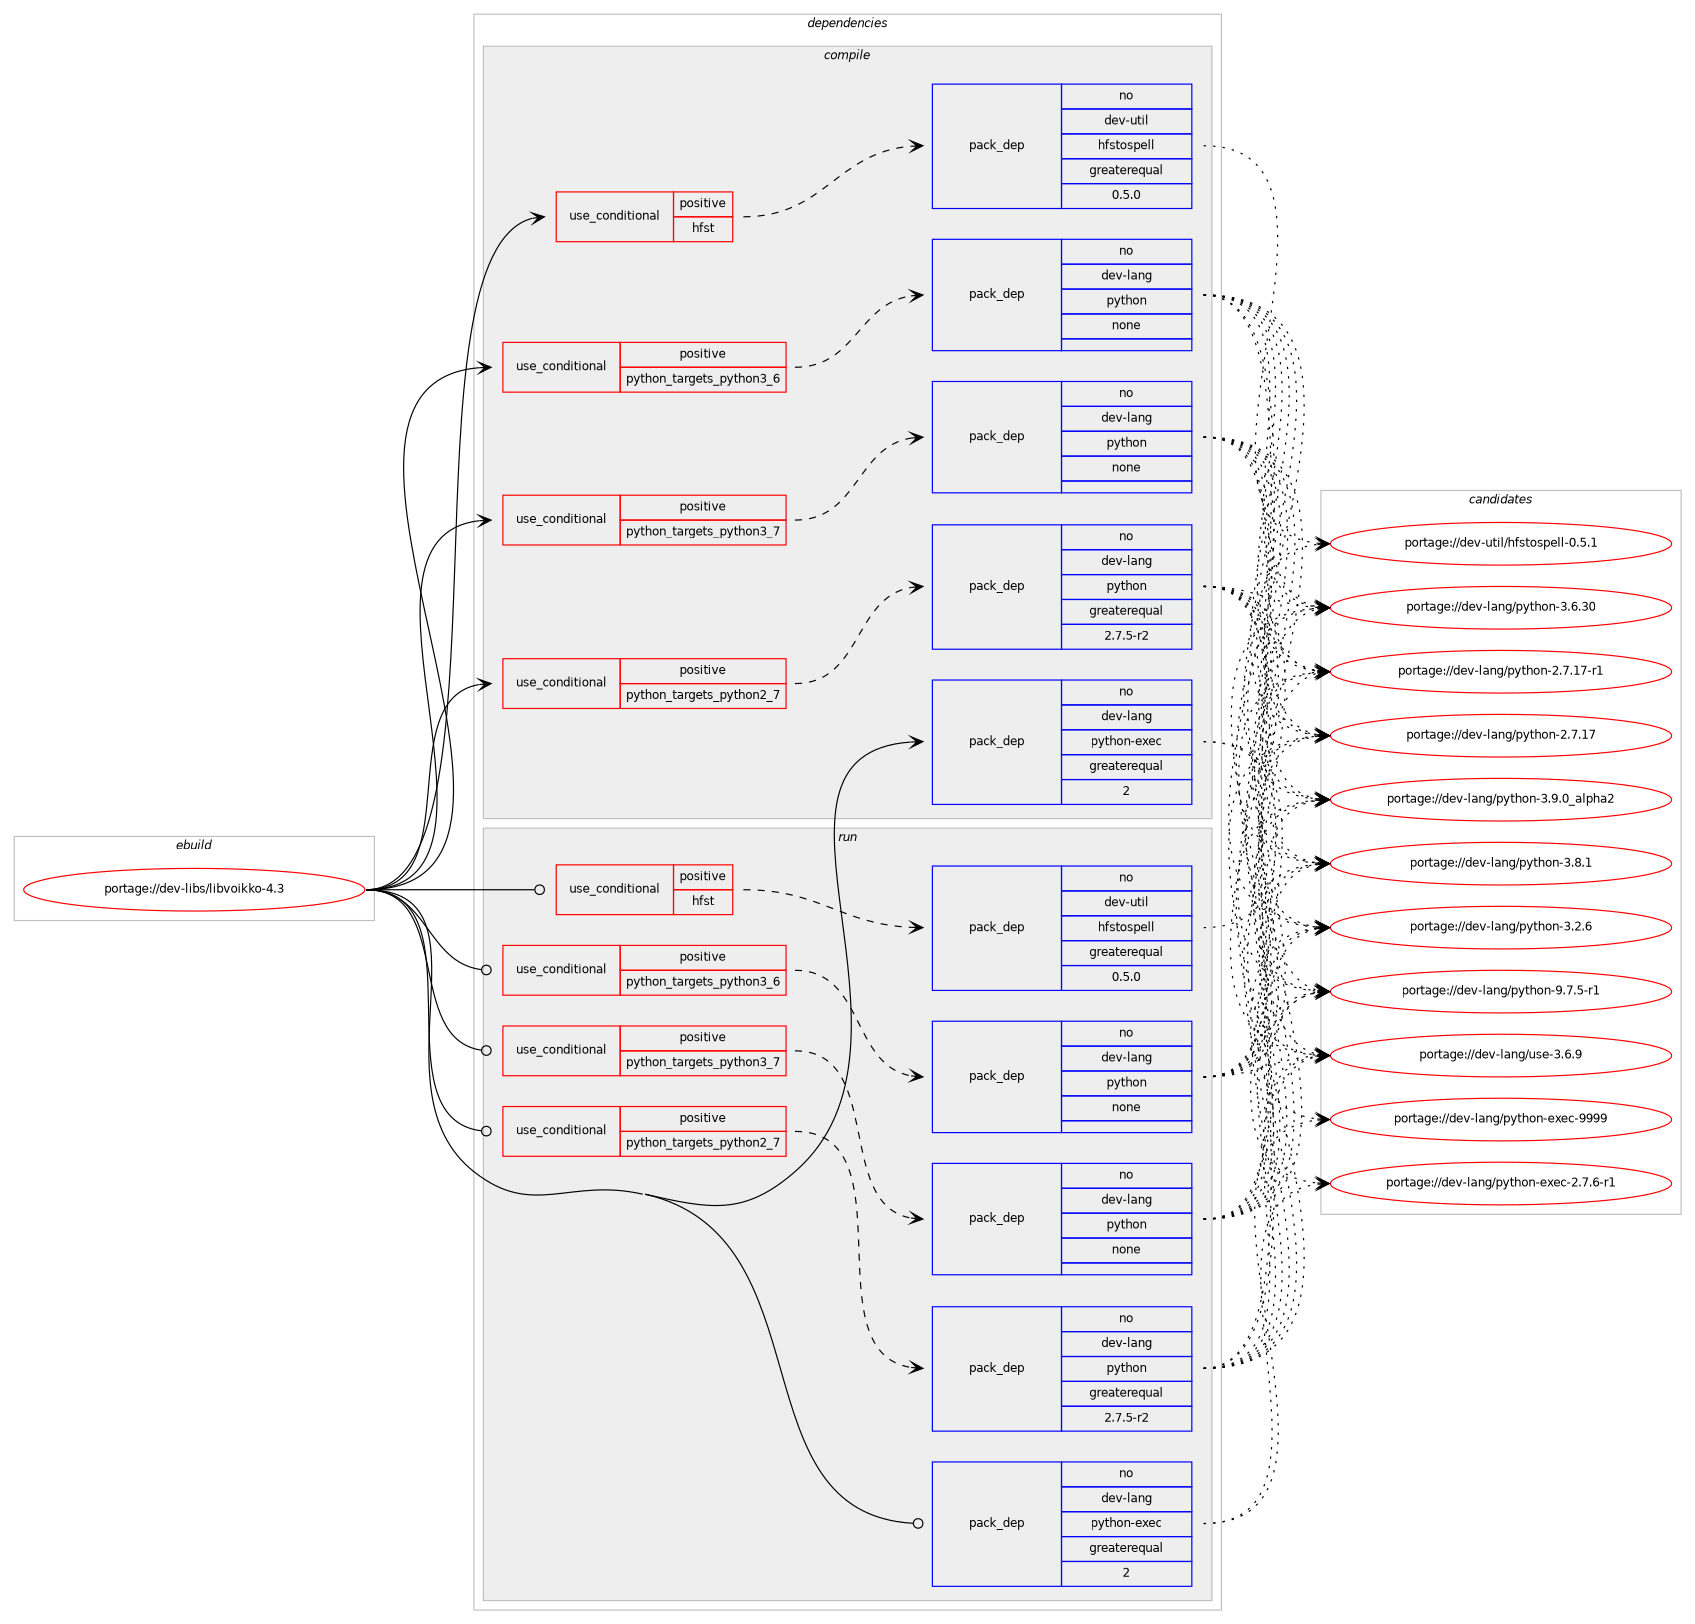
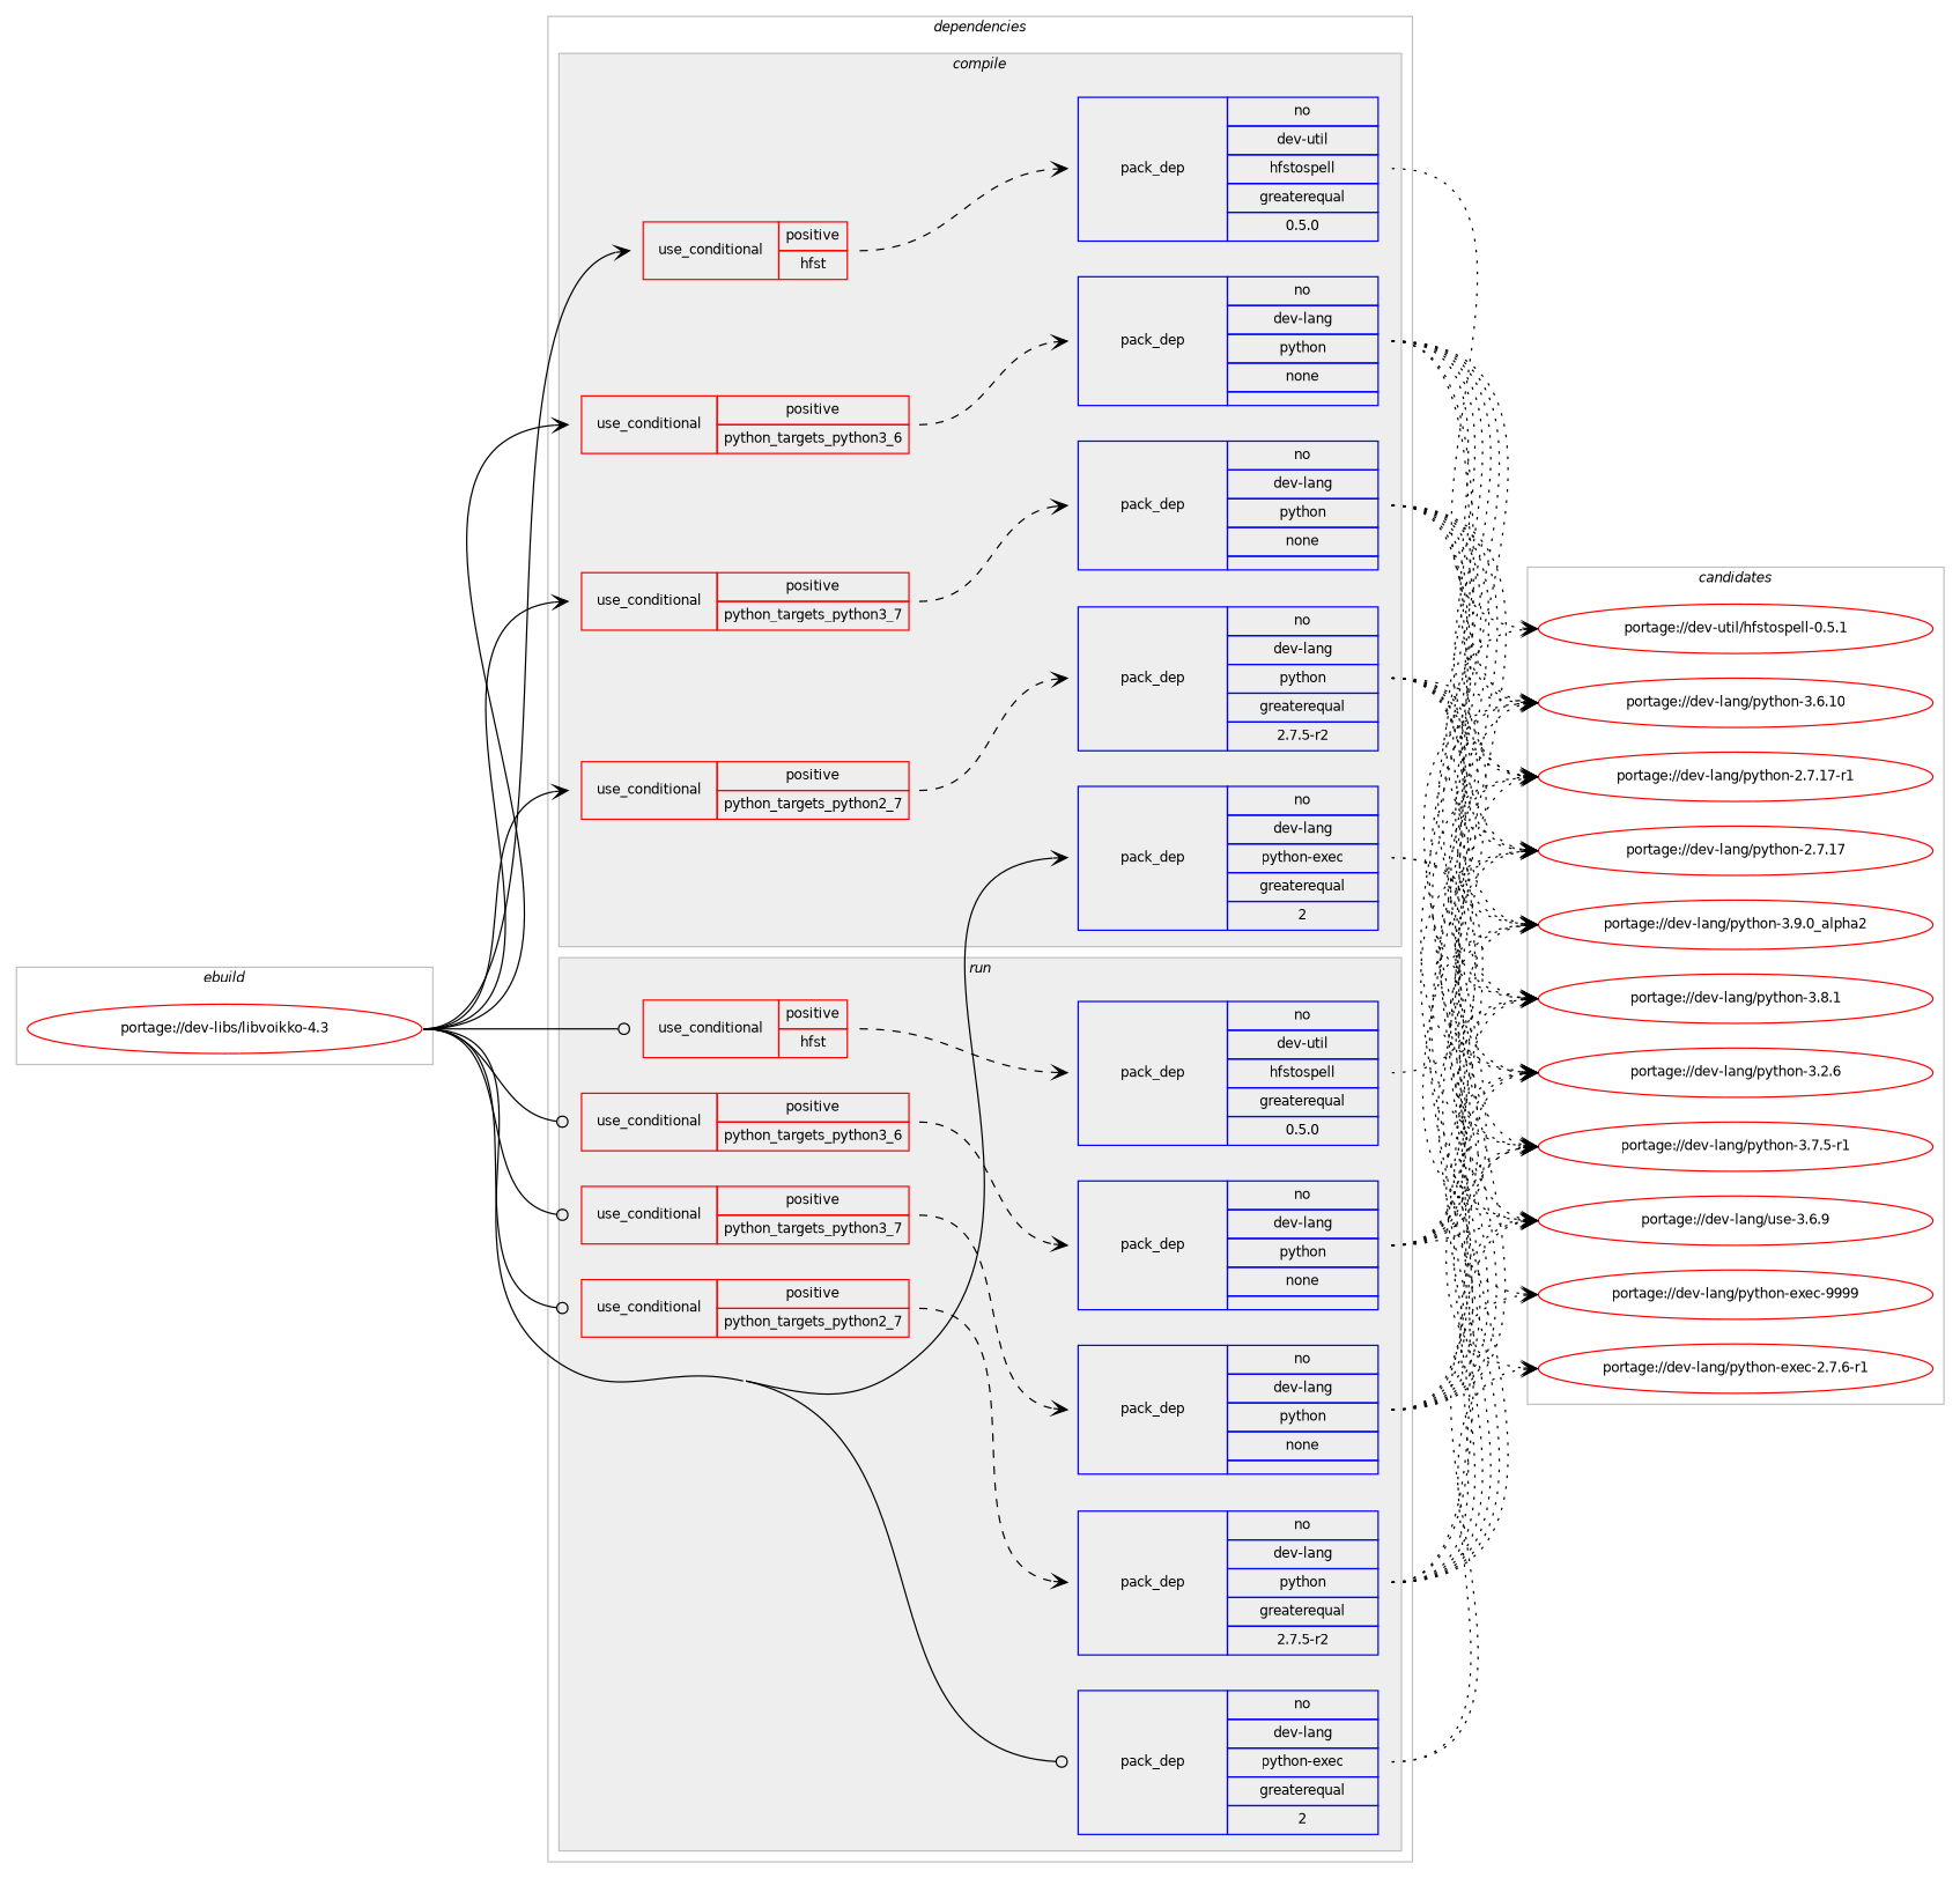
  digraph {
    compound=true
    concentrate=true
    fontname=Helvetica
    fontsize=10
    newrank=true
    rankdir=LR
    ranksep=1.5
    node [color=red fontname=Helvetica fontsize=10 shape=none]
    edge [arrowhead=vee headport=w style=dotted tailport=e weight=100]
    n1 [label="portage://dev-libs/libvoikko-4.3" width=4 shape=""]
    n2 [color=blue label=<<TABLE BORDER="0" CELLBORDER="1" CELLSPACING="0" CELLPADDING="4" WIDTH="220"><TR><TD ROWSPAN="6" CELLPADDING="30">pack_dep</TD></TR><TR><TD WIDTH="110">no</TD></TR><TR><TD>dev-util</TD></TR><TR><TD>hfstospell</TD></TR><TR><TD>greaterequal</TD></TR><TR><TD>0.5.0</TD></TR></TABLE>>]
    n3 [label=<<TABLE BORDER="0" CELLBORDER="1" CELLSPACING="0" CELLPADDING="4"><TR><TD ROWSPAN="3" CELLPADDING="10">use_conditional</TD></TR><TR><TD>positive</TD></TR><TR><TD>hfst</TD></TR></TABLE>>]
    n4 [color=blue label=<<TABLE BORDER="0" CELLBORDER="1" CELLSPACING="0" CELLPADDING="4" WIDTH="220"><TR><TD ROWSPAN="6" CELLPADDING="30">pack_dep</TD></TR><TR><TD WIDTH="110">no</TD></TR><TR><TD>dev-lang</TD></TR><TR><TD>python</TD></TR><TR><TD>greaterequal</TD></TR><TR><TD>2.7.5-r2</TD></TR></TABLE>>]
    n5 [label=<<TABLE BORDER="0" CELLBORDER="1" CELLSPACING="0" CELLPADDING="4"><TR><TD ROWSPAN="3" CELLPADDING="10">use_conditional</TD></TR><TR><TD>positive</TD></TR><TR><TD>python_targets_python2_7</TD></TR></TABLE>>]
    n6 [color=blue label=<<TABLE BORDER="0" CELLBORDER="1" CELLSPACING="0" CELLPADDING="4" WIDTH="220"><TR><TD ROWSPAN="6" CELLPADDING="30">pack_dep</TD></TR><TR><TD WIDTH="110">no</TD></TR><TR><TD>dev-lang</TD></TR><TR><TD>python</TD></TR><TR><TD>none</TD></TR><TR><TD></TD></TR></TABLE>>]
    n7 [label=<<TABLE BORDER="0" CELLBORDER="1" CELLSPACING="0" CELLPADDING="4"><TR><TD ROWSPAN="3" CELLPADDING="10">use_conditional</TD></TR><TR><TD>positive</TD></TR><TR><TD>python_targets_python3_6</TD></TR></TABLE>>]
    n8 [color=blue label=<<TABLE BORDER="0" CELLBORDER="1" CELLSPACING="0" CELLPADDING="4" WIDTH="220"><TR><TD ROWSPAN="6" CELLPADDING="30">pack_dep</TD></TR><TR><TD WIDTH="110">no</TD></TR><TR><TD>dev-lang</TD></TR><TR><TD>python</TD></TR><TR><TD>none</TD></TR><TR><TD></TD></TR></TABLE>>]
    n9 [label=<<TABLE BORDER="0" CELLBORDER="1" CELLSPACING="0" CELLPADDING="4"><TR><TD ROWSPAN="3" CELLPADDING="10">use_conditional</TD></TR><TR><TD>positive</TD></TR><TR><TD>python_targets_python3_7</TD></TR></TABLE>>]
    n10 [color=blue label=<<TABLE BORDER="0" CELLBORDER="1" CELLSPACING="0" CELLPADDING="4" WIDTH="220"><TR><TD ROWSPAN="6" CELLPADDING="30">pack_dep</TD></TR><TR><TD WIDTH="110">no</TD></TR><TR><TD>dev-lang</TD></TR><TR><TD>python-exec</TD></TR><TR><TD>greaterequal</TD></TR><TR><TD>2</TD></TR></TABLE>>]
    n11 [color=blue label=<<TABLE BORDER="0" CELLBORDER="1" CELLSPACING="0" CELLPADDING="4" WIDTH="220"><TR><TD ROWSPAN="6" CELLPADDING="30">pack_dep</TD></TR><TR><TD WIDTH="110">no</TD></TR><TR><TD>dev-util</TD></TR><TR><TD>hfstospell</TD></TR><TR><TD>greaterequal</TD></TR><TR><TD>0.5.0</TD></TR></TABLE>>]
    n12 [label=<<TABLE BORDER="0" CELLBORDER="1" CELLSPACING="0" CELLPADDING="4"><TR><TD ROWSPAN="3" CELLPADDING="10">use_conditional</TD></TR><TR><TD>positive</TD></TR><TR><TD>hfst</TD></TR></TABLE>>]
    n13 [color=blue label=<<TABLE BORDER="0" CELLBORDER="1" CELLSPACING="0" CELLPADDING="4" WIDTH="220"><TR><TD ROWSPAN="6" CELLPADDING="30">pack_dep</TD></TR><TR><TD WIDTH="110">no</TD></TR><TR><TD>dev-lang</TD></TR><TR><TD>python</TD></TR><TR><TD>greaterequal</TD></TR><TR><TD>2.7.5-r2</TD></TR></TABLE>>]
    n14 [label=<<TABLE BORDER="0" CELLBORDER="1" CELLSPACING="0" CELLPADDING="4"><TR><TD ROWSPAN="3" CELLPADDING="10">use_conditional</TD></TR><TR><TD>positive</TD></TR><TR><TD>python_targets_python2_7</TD></TR></TABLE>>]
    n15 [color=blue label=<<TABLE BORDER="0" CELLBORDER="1" CELLSPACING="0" CELLPADDING="4" WIDTH="220"><TR><TD ROWSPAN="6" CELLPADDING="30">pack_dep</TD></TR><TR><TD WIDTH="110">no</TD></TR><TR><TD>dev-lang</TD></TR><TR><TD>python</TD></TR><TR><TD>none</TD></TR><TR><TD></TD></TR></TABLE>>]
    n16 [label=<<TABLE BORDER="0" CELLBORDER="1" CELLSPACING="0" CELLPADDING="4"><TR><TD ROWSPAN="3" CELLPADDING="10">use_conditional</TD></TR><TR><TD>positive</TD></TR><TR><TD>python_targets_python3_6</TD></TR></TABLE>>]
    n17 [color=blue label=<<TABLE BORDER="0" CELLBORDER="1" CELLSPACING="0" CELLPADDING="4" WIDTH="220"><TR><TD ROWSPAN="6" CELLPADDING="30">pack_dep</TD></TR><TR><TD WIDTH="110">no</TD></TR><TR><TD>dev-lang</TD></TR><TR><TD>python</TD></TR><TR><TD>none</TD></TR><TR><TD></TD></TR></TABLE>>]
    n18 [label=<<TABLE BORDER="0" CELLBORDER="1" CELLSPACING="0" CELLPADDING="4"><TR><TD ROWSPAN="3" CELLPADDING="10">use_conditional</TD></TR><TR><TD>positive</TD></TR><TR><TD>python_targets_python3_7</TD></TR></TABLE>>]
    n19 [color=blue label=<<TABLE BORDER="0" CELLBORDER="1" CELLSPACING="0" CELLPADDING="4" WIDTH="220"><TR><TD ROWSPAN="6" CELLPADDING="30">pack_dep</TD></TR><TR><TD WIDTH="110">no</TD></TR><TR><TD>dev-lang</TD></TR><TR><TD>python-exec</TD></TR><TR><TD>greaterequal</TD></TR><TR><TD>2</TD></TR></TABLE>>]
    n20 [label="portage://dev-util/hfstospell-0.5.1" width=4 shape=""]
    n21 [label="portage://dev-lang/python-3.9.0_alpha2" width=4 shape=""]
    n22 [label="portage://dev-lang/python-3.8.1" width=4 shape=""]
    n23 [label="portage://dev-lang/python-3.2.6" width=4 shape=""]
-   n24 [label="portage://dev-lang/python-9.7.5-r1" width=4 shape=""]
+   n24 [label="portage://dev-lang/python-3.7.5-r1" width=4 shape=""]
    n25 [label="portage://dev-lang/use-3.6.9" width=4 shape=""]
-   n26 [label="portage://dev-lang/python-3.6.30" width=4 shape=""]
+   n26 [label="portage://dev-lang/python-3.6.10" width=4 shape=""]
    n27 [label="portage://dev-lang/python-2.7.17-r1" width=4 shape=""]
    n28 [label="portage://dev-lang/python-2.7.17" width=4 shape=""]
    n29 [label="portage://dev-lang/python-exec-9999" width=4 shape=""]
    n30 [label="portage://dev-lang/python-exec-2.7.6-r1" width=4 shape=""]
    subgraph cluster_1 {
      color=gray
      label=<<i>ebuild</i>>
      n1
    }
    subgraph cluster_2 {
      color=gray
      label=<<i>dependencies</i>>
      subgraph cluster_3 {
        color=gray
        fillcolor="#eeeeee"
        label=<<i>compile</i>>
        style=filled
        subgraph sub_4 {
          color=gray
          fillcolor="#eeeeee"
          label=<<i>compile</i>>
          style=filled
          n3
          subgraph sub_5 {
            color=gray
            fillcolor="#eeeeee"
            label=<<i>compile</i>>
            style=filled
            n2
          }
        }
        subgraph sub_6 {
          color=gray
          fillcolor="#eeeeee"
          label=<<i>compile</i>>
          style=filled
          n5
          subgraph sub_7 {
            color=gray
            fillcolor="#eeeeee"
            label=<<i>compile</i>>
            style=filled
            n4
          }
        }
        subgraph sub_8 {
          color=gray
          fillcolor="#eeeeee"
          label=<<i>compile</i>>
          style=filled
          n7
          subgraph sub_9 {
            color=gray
            fillcolor="#eeeeee"
            label=<<i>compile</i>>
            style=filled
            n6
          }
        }
        subgraph sub_10 {
          color=gray
          fillcolor="#eeeeee"
          label=<<i>compile</i>>
          style=filled
          n9
          subgraph sub_11 {
            color=gray
            fillcolor="#eeeeee"
            label=<<i>compile</i>>
            style=filled
            n8
          }
        }
        subgraph sub_12 {
          color=gray
          fillcolor="#eeeeee"
          label=<<i>compile</i>>
          style=filled
          n10
        }
      }
      subgraph cluster_13 {
        color=gray
        fillcolor="#eeeeee"
        label=<<i>compile and run</i>>
        style=filled
      }
      subgraph cluster_14 {
        color=gray
        fillcolor="#eeeeee"
        label=<<i>run</i>>
        style=filled
        subgraph sub_15 {
          color=gray
          fillcolor="#eeeeee"
          label=<<i>run</i>>
          style=filled
          n12
          subgraph sub_16 {
            color=gray
            fillcolor="#eeeeee"
            label=<<i>run</i>>
            style=filled
            n11
          }
        }
        subgraph sub_17 {
          color=gray
          fillcolor="#eeeeee"
          label=<<i>run</i>>
          style=filled
          n14
          subgraph sub_18 {
            color=gray
            fillcolor="#eeeeee"
            label=<<i>run</i>>
            style=filled
            n13
          }
        }
        subgraph sub_19 {
          color=gray
          fillcolor="#eeeeee"
          label=<<i>run</i>>
          style=filled
          n16
          subgraph sub_20 {
            color=gray
            fillcolor="#eeeeee"
            label=<<i>run</i>>
            style=filled
            n15
          }
        }
        subgraph sub_21 {
          color=gray
          fillcolor="#eeeeee"
          label=<<i>run</i>>
          style=filled
          n18
          subgraph sub_22 {
            color=gray
            fillcolor="#eeeeee"
            label=<<i>run</i>>
            style=filled
            n17
          }
        }
        subgraph sub_23 {
          color=gray
          fillcolor="#eeeeee"
          label=<<i>run</i>>
          style=filled
          n19
        }
      }
    }
    subgraph cluster_24 {
      color=gray
      label=<<i>candidates</i>>
      rank=same
      subgraph sub_25 {
        color=black
        label=<<i>candidates</i>>
        nodesep=1
        rank=same
        n20
      }
      subgraph sub_26 {
        color=black
        label=<<i>candidates</i>>
        nodesep=1
        rank=same
        n20
      }
      subgraph sub_27 {
        color=black
        label=<<i>candidates</i>>
        nodesep=1
        rank=same
        n21
        n22
        n23
        n24
        n25
        n26
        n27
        n28
      }
      subgraph sub_28 {
        color=black
        label=<<i>candidates</i>>
        nodesep=1
        rank=same
        n21
        n22
        n23
        n24
        n25
        n26
        n27
        n28
      }
      subgraph sub_29 {
        color=black
        label=<<i>candidates</i>>
        nodesep=1
        rank=same
        n21
        n22
        n23
        n24
        n25
        n26
        n27
        n28
      }
      subgraph sub_30 {
        color=black
        label=<<i>candidates</i>>
        nodesep=1
        rank=same
        n29
        n30
      }
      subgraph sub_31 {
        color=black
        label=<<i>candidates</i>>
        nodesep=1
        rank=same
        n21
        n22
        n23
        n24
        n25
        n26
        n27
        n28
      }
      subgraph sub_32 {
        color=black
        label=<<i>candidates</i>>
        nodesep=1
        rank=same
        n21
        n22
        n23
        n24
        n25
        n26
        n27
        n28
      }
      subgraph sub_33 {
        color=black
        label=<<i>candidates</i>>
        nodesep=1
        rank=same
        n21
        n22
        n23
        n24
        n25
        n26
        n27
        n28
      }
      subgraph sub_34 {
        color=black
        label=<<i>candidates</i>>
        nodesep=1
        rank=same
        n29
        n30
      }
    }
    n1 -> n3 [style=solid weight=20]
    n1 -> n5 [style=solid weight=20]
    n1 -> n7 [style=solid weight=20]
    n1 -> n9 [style=solid weight=20]
    n1 -> n10 [style=solid weight=20]
    n1 -> n12 [arrowhead=odot style=solid weight=20]
    n1 -> n14 [arrowhead=odot style=solid weight=20]
    n1 -> n16 [arrowhead=odot style=solid weight=20]
    n1 -> n18 [arrowhead=odot style=solid weight=20]
    n1 -> n19 [arrowhead=odot style=solid weight=20]
    n2 -> n20
    n3 -> n2 [style=dashed weight=20]
    n4 -> n21
    n4 -> n22
    n4 -> n23
    n4 -> n24
    n4 -> n25
    n4 -> n26
    n4 -> n27
    n4 -> n28
    n5 -> n4 [style=dashed weight=20]
    n6 -> n21
    n6 -> n22
    n6 -> n23
    n6 -> n24
    n6 -> n25
    n6 -> n26
    n6 -> n27
    n6 -> n28
    n7 -> n6 [style=dashed weight=20]
    n8 -> n21
    n8 -> n22
    n8 -> n23
    n8 -> n24
    n8 -> n25
    n8 -> n26
    n8 -> n27
    n8 -> n28
    n9 -> n8 [style=dashed weight=20]
    n10 -> n29
    n10 -> n30
    n11 -> n20
    n12 -> n11 [style=dashed weight=20]
    n13 -> n21
    n13 -> n22
    n13 -> n23
    n13 -> n24
    n13 -> n25
    n13 -> n26
    n13 -> n27
    n13 -> n28
    n14 -> n13 [style=dashed weight=20]
    n15 -> n21
    n15 -> n22
    n15 -> n23
    n15 -> n24
    n15 -> n25
    n15 -> n26
    n15 -> n27
    n15 -> n28
    n16 -> n15 [style=dashed weight=20]
    n17 -> n21
    n17 -> n22
    n17 -> n23
    n17 -> n24
    n17 -> n25
    n17 -> n26
    n17 -> n27
    n17 -> n28
    n18 -> n17 [style=dashed weight=20]
    n19 -> n29
    n19 -> n30
  }
